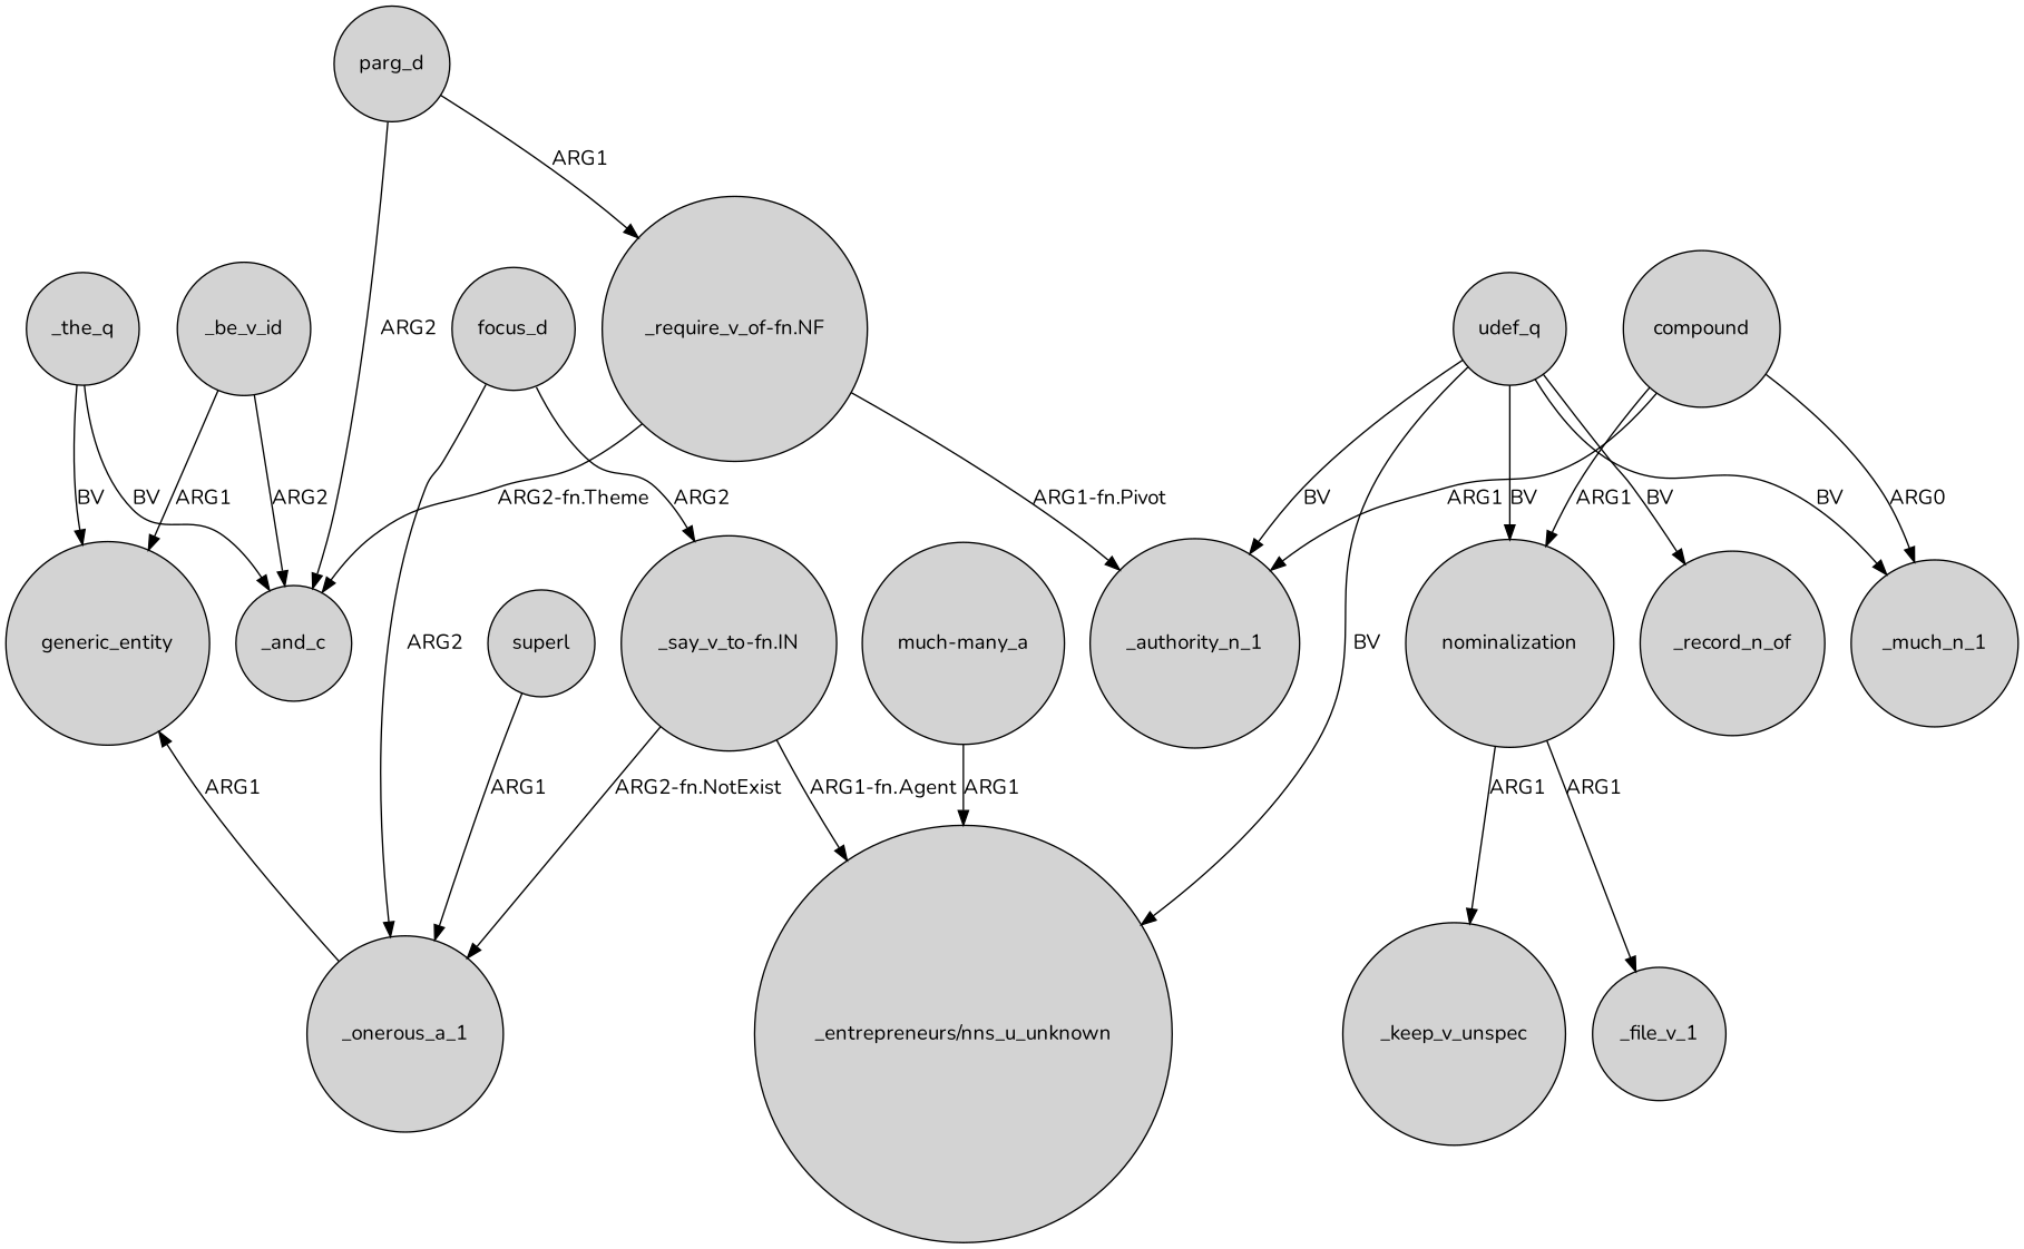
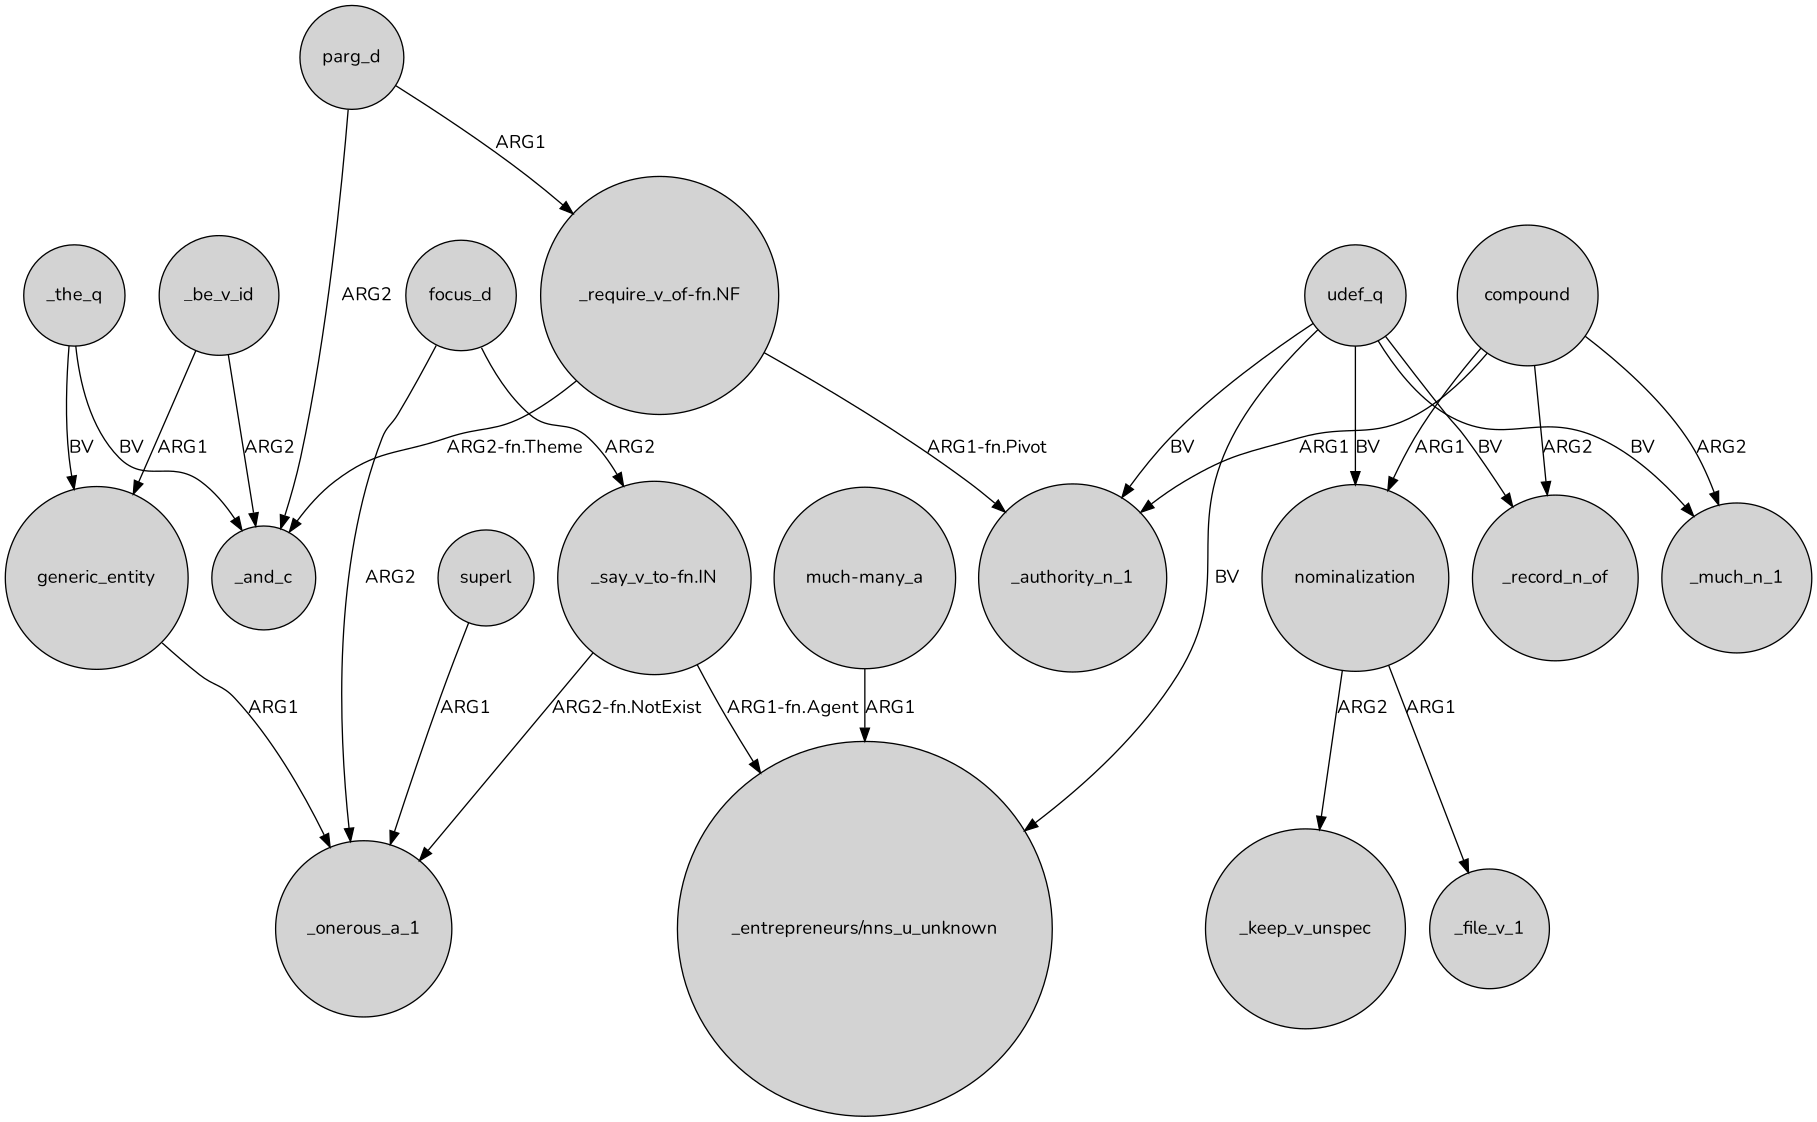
  digraph {
    fontname=Nunito
    node [fontname=Nunito shape=circle style=filled]
    edge [fontname=Nunito]
    _the_q
    generic_entity
    _and_c
    "_require_v_of-fn.NF"
    _authority_n_1
    compound
    _record_n_of
    nominalization
    n9 [label=_much_n_1]
    _keep_v_unspec
    _file_v_1
    "_say_v_to-fn.IN"
    "_entrepreneurs/nns_u_unknown"
    _onerous_a_1
    _be_v_id
    udef_q
    focus_d
    superl
    parg_d
    "much-many_a"
    _the_q -> generic_entity [label=BV]
    _the_q -> _and_c [label=BV]
    "_require_v_of-fn.NF" -> _and_c [label="ARG2-fn.Theme"]
    "_require_v_of-fn.NF" -> _authority_n_1 [label="ARG1-fn.Pivot"]
    compound -> _authority_n_1 [label=ARG1]
+   compound -> _record_n_of [label=ARG2]
    compound -> nominalization [label=ARG1]
-   compound -> n9 [label=ARG0]
-   nominalization -> _keep_v_unspec [label=ARG1]
+   compound -> n9 [label=ARG2]
+   nominalization -> _keep_v_unspec [label=ARG2]
    nominalization -> _file_v_1 [label=ARG1]
    "_say_v_to-fn.IN" -> "_entrepreneurs/nns_u_unknown" [label="ARG1-fn.Agent"]
    "_say_v_to-fn.IN" -> _onerous_a_1 [label="ARG2-fn.NotExist"]
-   _onerous_a_1 -> generic_entity [label=ARG1]
+   generic_entity -> _onerous_a_1 [label=ARG1]
    _be_v_id -> generic_entity [label=ARG1]
    _be_v_id -> _and_c [label=ARG2]
    udef_q -> _authority_n_1 [label=BV]
    udef_q -> _record_n_of [label=BV]
    udef_q -> nominalization [label=BV]
    udef_q -> n9 [label=BV]
    udef_q -> "_entrepreneurs/nns_u_unknown" [label=BV]
    focus_d -> "_say_v_to-fn.IN" [label=ARG2]
    focus_d -> _onerous_a_1 [label=ARG2]
    superl -> _onerous_a_1 [label=ARG1]
    parg_d -> _and_c [label=ARG2]
    parg_d -> "_require_v_of-fn.NF" [label=ARG1]
    "much-many_a" -> "_entrepreneurs/nns_u_unknown" [label=ARG1]
  }
